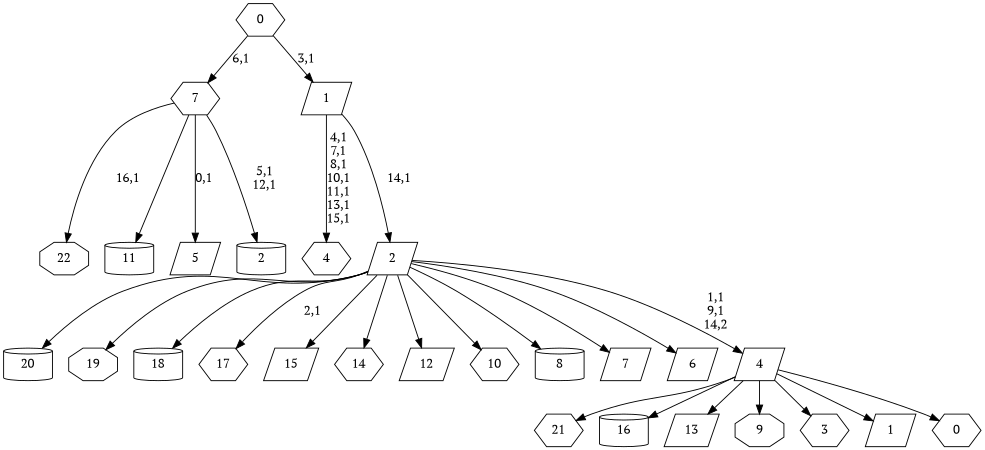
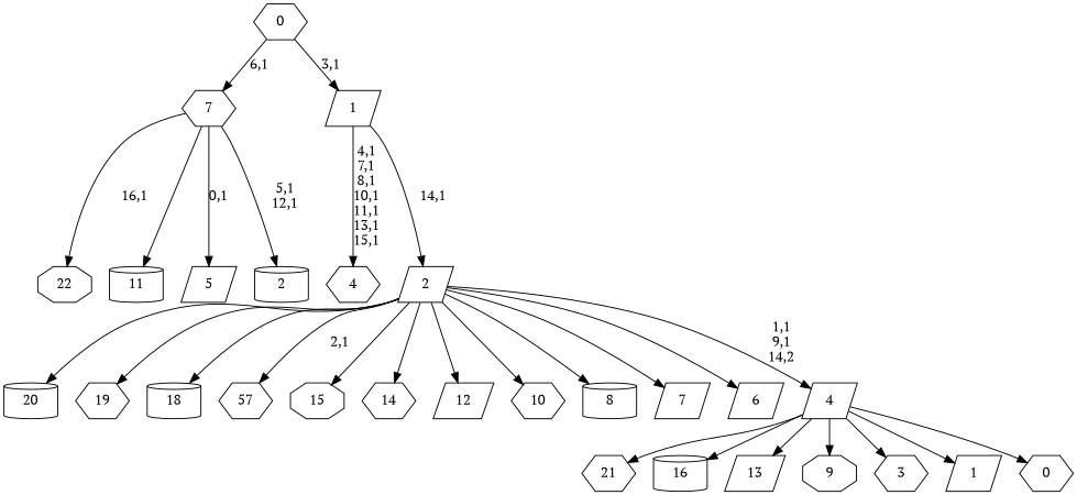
  digraph {
    fontname="PT Serif"
    node [fontname="PT Serif" shape=parallelogram]
    edge [fontname="PT Serif"]
    n1 [label=22 shape=octagon]
    n2 [label=21 shape=hexagon]
    n3 [label=20 shape=cylinder]
-   n4 [label=19 shape=octagon]
+   n4 [label=19 shape=hexagon]
    n5 [label=18 shape=cylinder]
-   n6 [label=17 shape=hexagon]
+   n6 [label=57 shape=hexagon]
    n7 [label=16 shape=cylinder]
-   n8 [label=15]
+   n8 [label=15 shape=octagon]
    n9 [label=14 shape=hexagon]
    n10 [label=13]
    n11 [label=12]
    n12 [label=11 shape=cylinder]
    n13 [label=10 shape=hexagon]
    n14 [label=9 shape=octagon]
    n15 [label=8 shape=cylinder]
    n16 [label=7]
    n17 [label=6]
    n18 [label=5]
    n19 [label=4 shape=hexagon]
    n20 [label=3 shape=hexagon]
    n21 [label=2 shape=cylinder]
    7 [shape=hexagon]
    n23 [label=1]
    n24 [label=0 shape=hexagon]
    4
    2
    1
    0 [shape=hexagon]
    7 -> n1 [label="16,1"]
    7 -> n12
    7 -> n18 [label="0,1"]
    7 -> n21 [label="5,1\n12,1"]
    4 -> n2
    4 -> n7
    4 -> n10
    4 -> n14
    4 -> n20
    4 -> n23
    4 -> n24
    2 -> n3
    2 -> n4
    2 -> n5
    2 -> n6 [label="2,1"]
    2 -> n8
    2 -> n9
    2 -> n11
    2 -> n13
    2 -> n15
    2 -> n16
    2 -> n17
    2 -> 4 [label="1,1\n9,1\n14,2"]
    1 -> n19 [label="4,1\n7,1\n8,1\n10,1\n11,1\n13,1\n15,1"]
    1 -> 2 [label="14,1"]
    0 -> 7 [label="6,1"]
    0 -> 1 [label="3,1"]
  }
